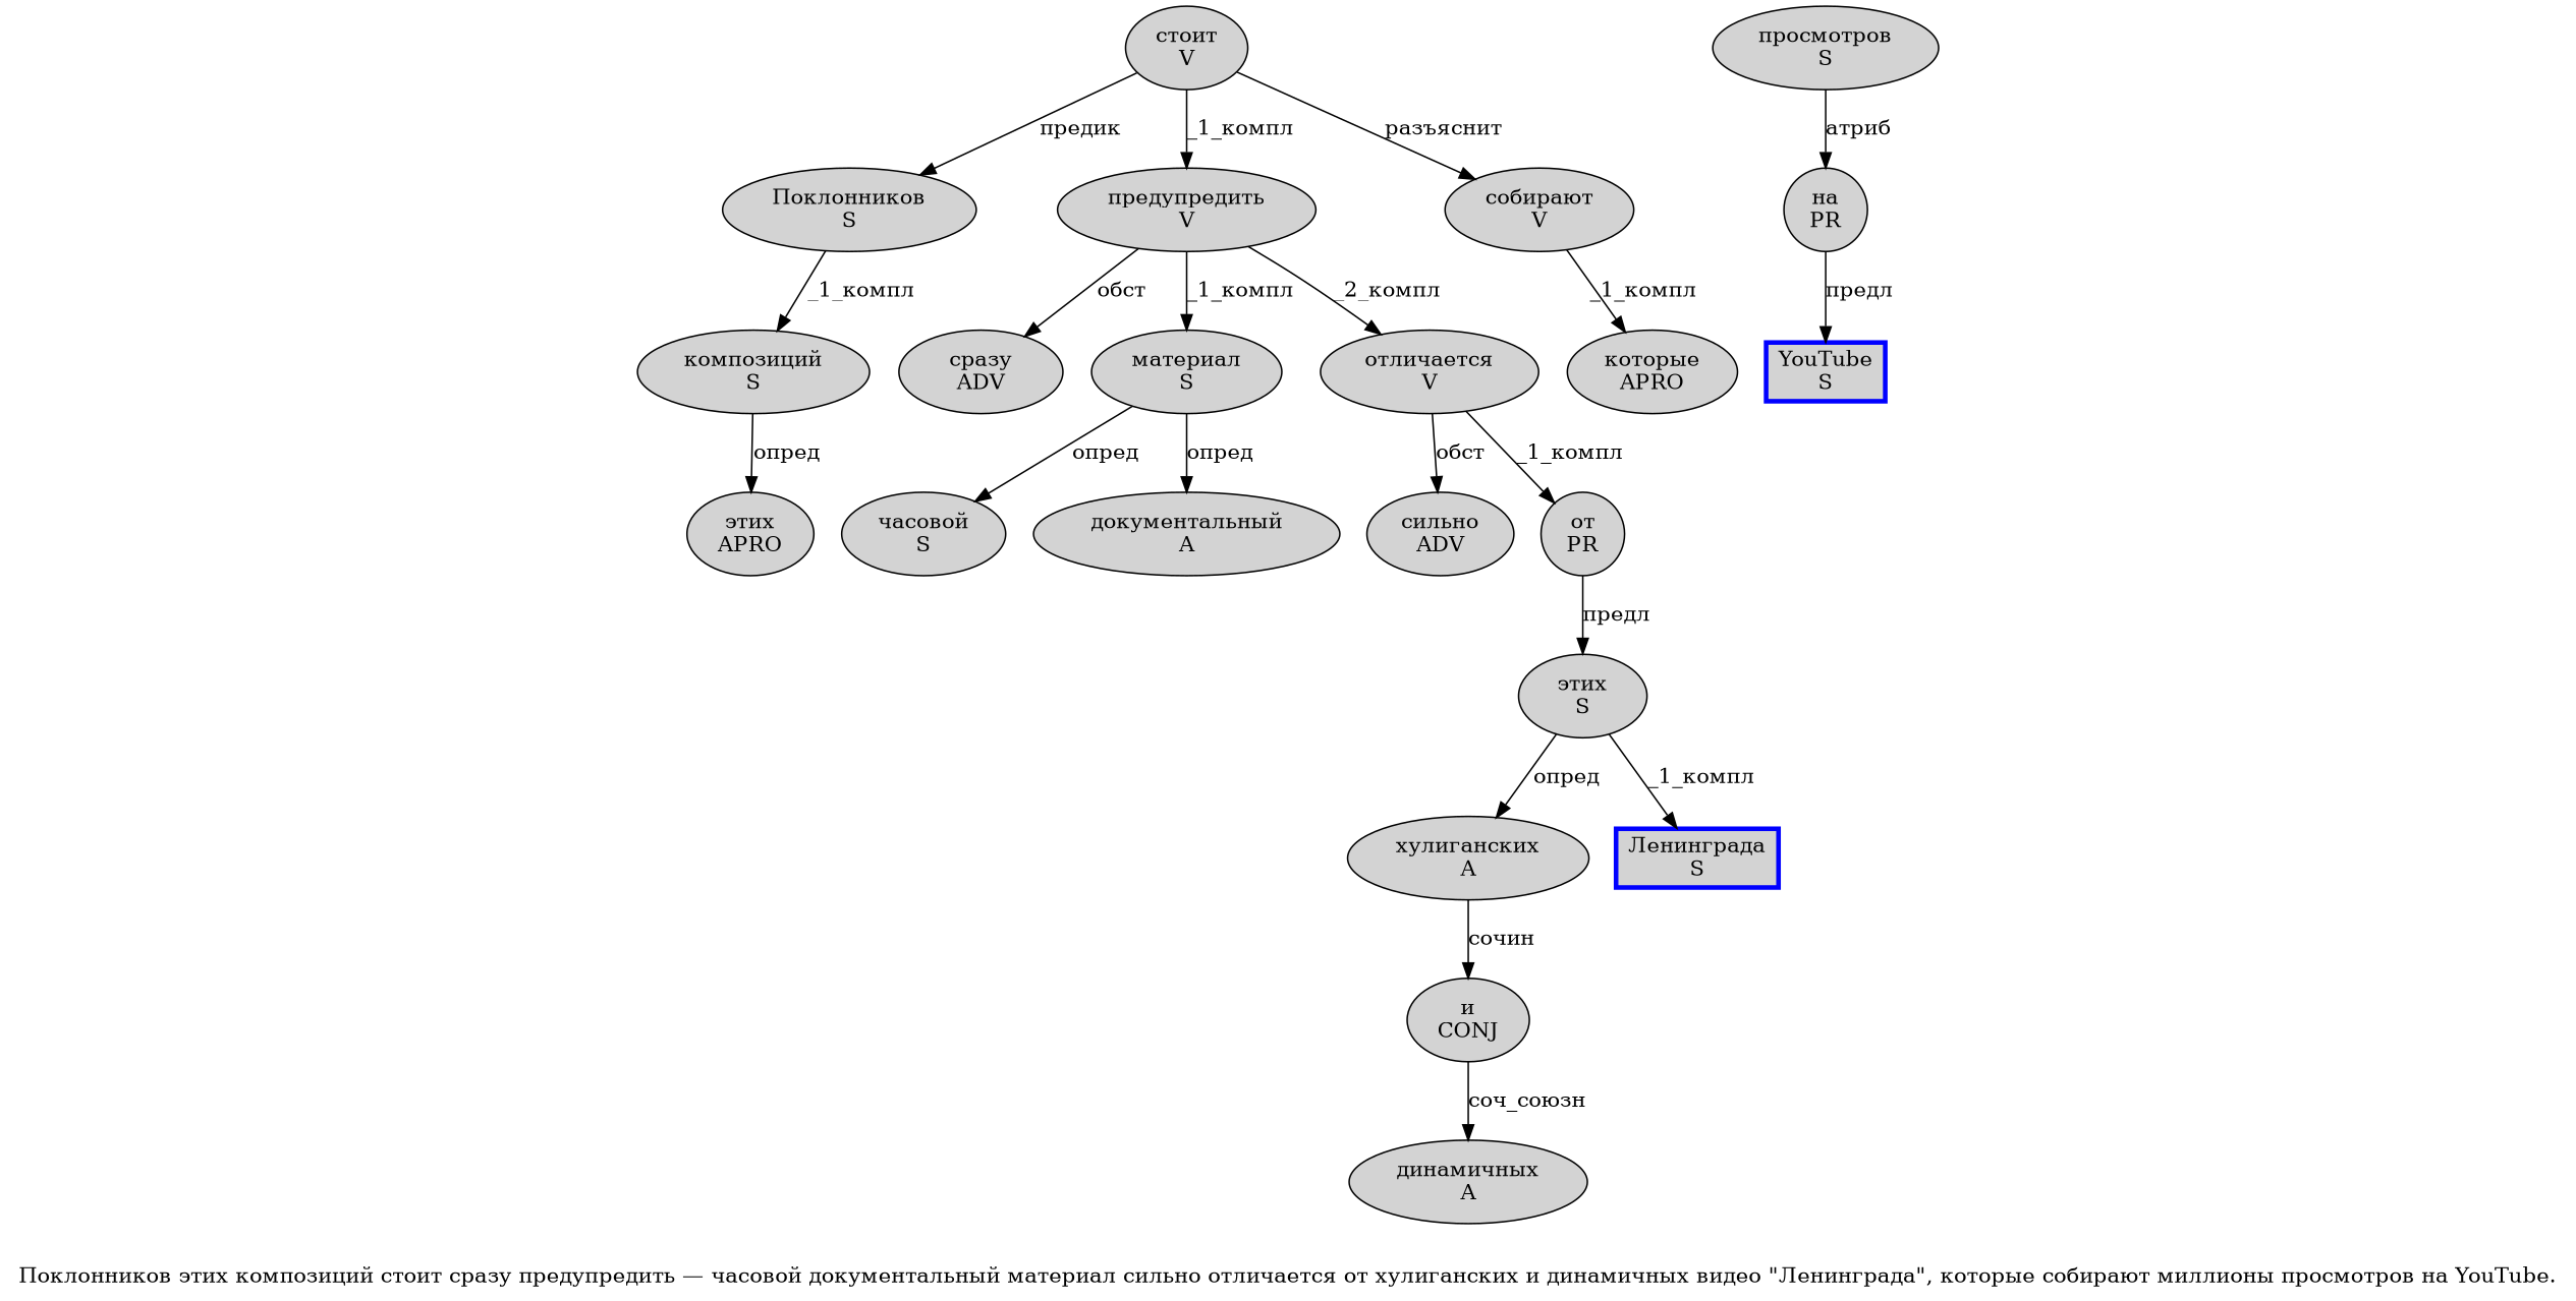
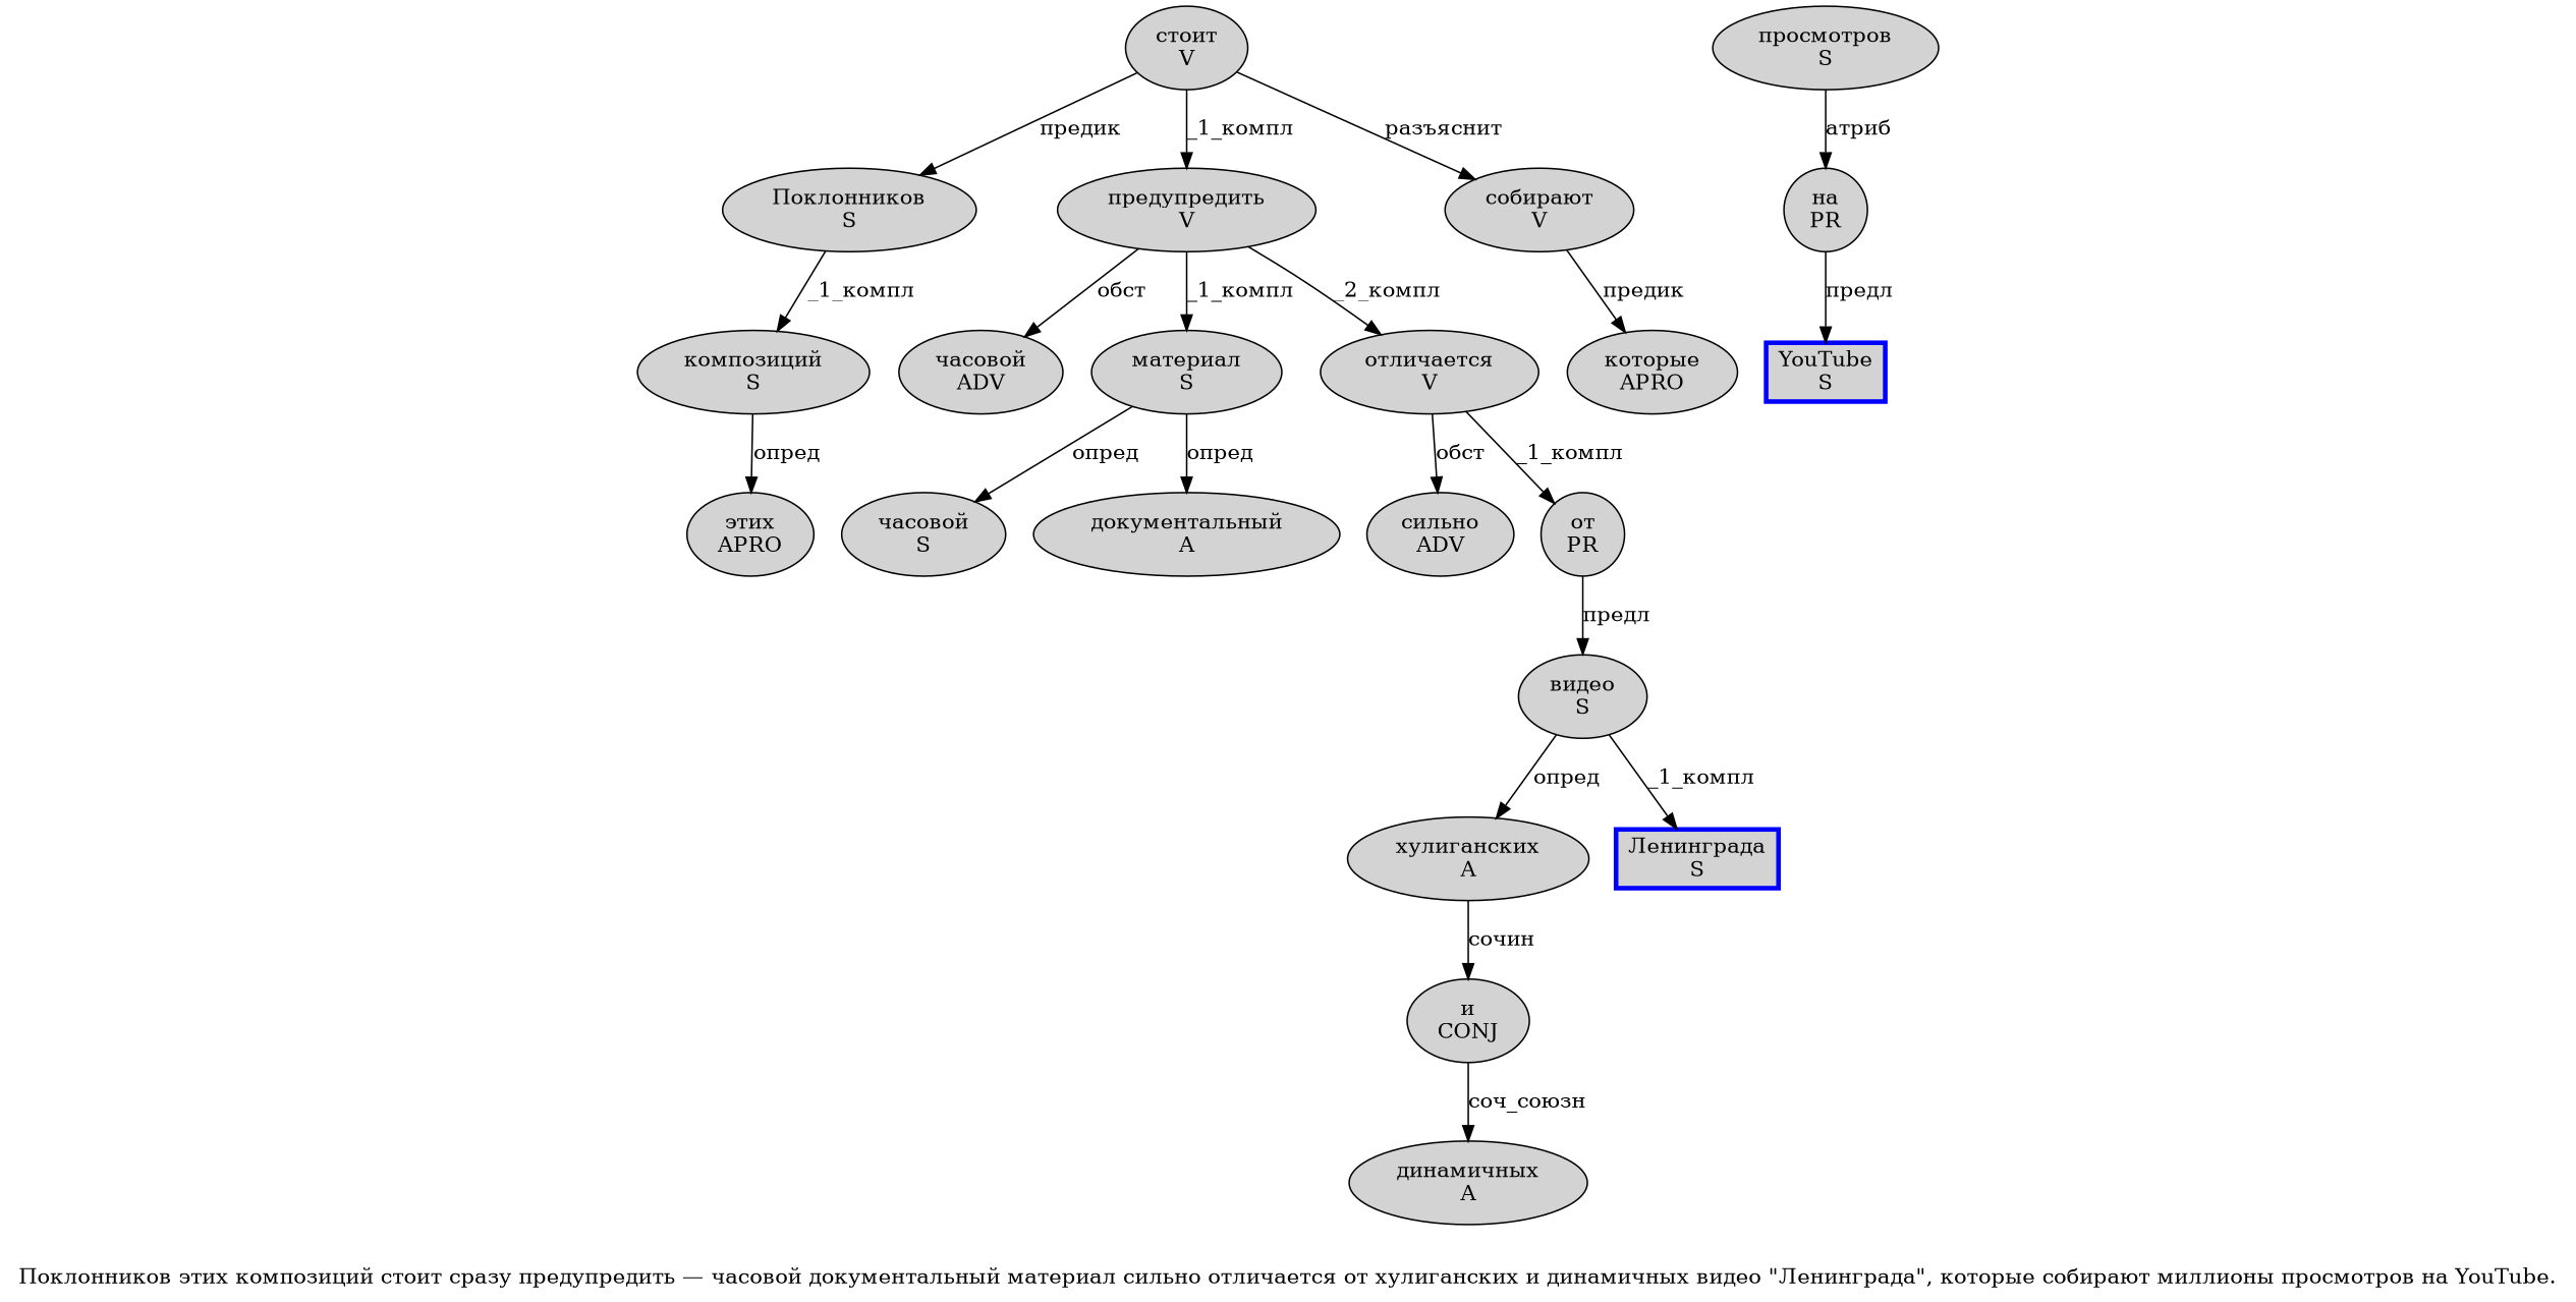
  digraph {
    label="Поклонников этих композиций стоит сразу предупредить — часовой документальный материал сильно отличается от хулиганских и динамичных видео \"Ленинграда\", которые собирают миллионы просмотров на YouTube."
    node [fillcolor=lightgray penwidth=1 shape=ellipse style=filled]
    n1 [label="Поклонников\nS"]
    n2 [label="композиций\nS"]
    n3 [label="этих\nAPRO"]
    n4 [label="стоит\nV"]
    n5 [label="предупредить\nV"]
    n6 [label="собирают\nV"]
-   n7 [label="сразу\nADV"]
+   n7 [label="часовой\nADV"]
    n8 [label="материал\nS"]
    n9 [label="отличается\nV"]
    n10 [label="которые\nAPRO"]
    n11 [label="часовой\nS"]
    n12 [label="документальный\nA"]
    n13 [label="сильно\nADV"]
    n14 [label="от\nPR"]
-   n15 [label="этих\nS"]
+   n15 [label="видео\nS"]
    n16 [label="хулиганских\nA"]
    n17 [color=blue label="Ленинграда\nS" penwidth=3 shape=box]
    n18 [label="и\nCONJ"]
    n19 [label="динамичных\nA"]
    n20 [label="просмотров\nS"]
    n21 [label="на\nPR"]
    n22 [color=blue label="YouTube\nS" penwidth=3 shape=box]
    n1 -> n2 [label="_1_компл"]
    n2 -> n3 [label="опред"]
    n4 -> n1 [label="предик"]
    n4 -> n5 [label="_1_компл"]
    n4 -> n6 [label="разъяснит"]
    n5 -> n7 [label="обст"]
    n5 -> n8 [label="_1_компл"]
    n5 -> n9 [label="_2_компл"]
-   n6 -> n10 [label="_1_компл"]
+   n6 -> n10 [label="предик"]
    n8 -> n11 [label="опред"]
    n8 -> n12 [label="опред"]
    n9 -> n13 [label="обст"]
    n9 -> n14 [label="_1_компл"]
    n14 -> n15 [label="предл"]
    n15 -> n16 [label="опред"]
    n15 -> n17 [label="_1_компл"]
    n16 -> n18 [label="сочин"]
    n18 -> n19 [label="соч_союзн"]
    n20 -> n21 [label="атриб"]
    n21 -> n22 [label="предл"]
  }
